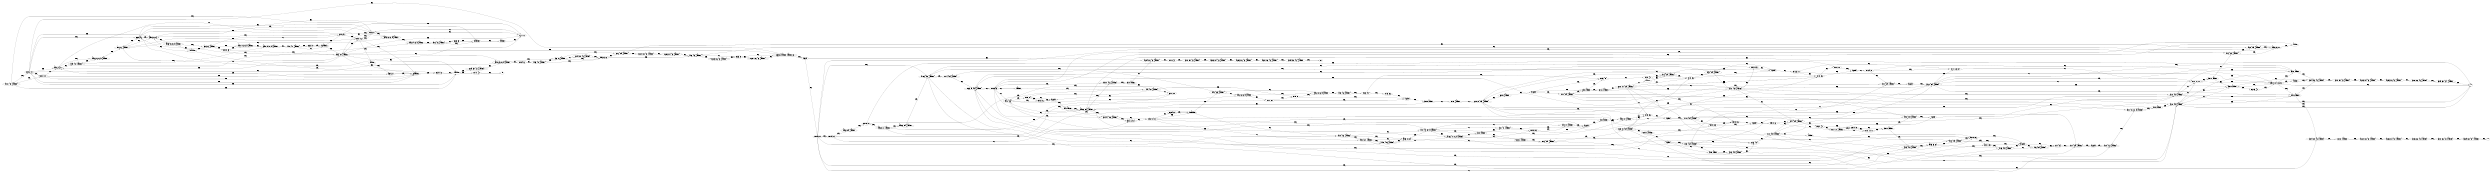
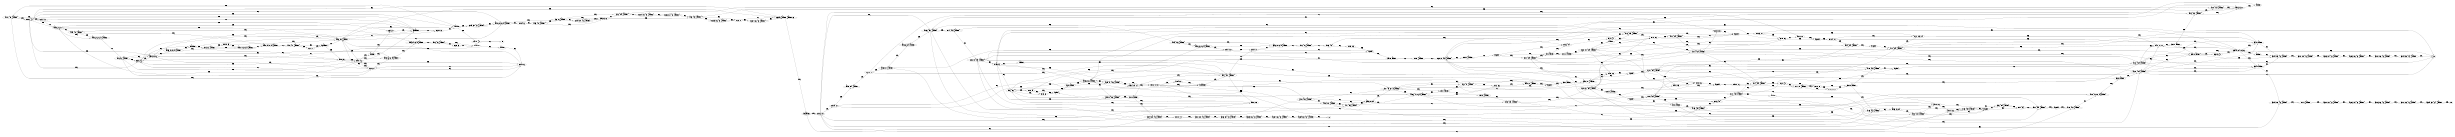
  digraph {
    rankdir=LR
    n1 [label="ldr x11 , [ x0 , # address ]"]
    n2 [label="mov x8 , # 0"]
    n3 [label="mov x7 , x11"]
    n4 [label="b.le address"]
    n5 [label="mov x6 , x7"]
    n6 [label="add x6 , x8 , x7"]
    n7 [label="cmp x8 , x6"]
    n8 [label="add x6 , x8 , x8 , lsl # address"]
    n9 [label="ccmn x8 , # address , # address , eq"]
    n10 [label="add x5 , x8 , x6"]
    n11 [label="b.ge address"]
    n12 [label="cmp x8 , x7"]
    n13 [label="mov w0 , # 0"]
    n14 [label="stp x29 , x30 , [ sp , #- address ]!"]
    n15 [label="ldr x9 , [ x0 , # address ]"]
    n16 [label="add x6 , x6 , x6 , lsr # address"]
    n17 [label="b.lt address"]
    n18 [label="mov x29 , sp"]
    n19 [label="lsl x6 , x6 , # address"]
-   n20 [label="b.eq cbz"]
+   n20 [label="b.eq address"]
    n21 [label="add x5 , x5 , x5 , lsr # address"]
    n22 [label="cmp x11 , x8"]
    n23 [label="add x5 , x6 , x6 , lsl # address"]
    n24 [label="mov x10 , x6"]
    n25 [label="mov x7 , x6"]
    n26 [label="add x8 , x10 , # address"]
    n27 [label=ret]
    n28 [label="add x5 , x9 , x5 , lsl # address"]
    n29 [label="add x7 , x9 , x7 , lsl # address"]
    n30 [label="asr x6 , x6 , # address"]
    n31 [label="ldr x5 , [ x5 , # address ]"]
    n32 [label="ldr x7 , [ x7 , # address ]"]
    n33 [label="b address"]
    n34 [label="cmp x2 , x5"]
    n35 [label="b.le address"]
    n36 [label="b address"]
    n37 [label="asr x5 , x5 , # address"]
    n38 [label="ldr x5 , [ x0 , # address ]"]
    n39 [label="add x5 , x5 , x6"]
    n40 [label="stp x19 , x20 , [ sp , # address ]"]
    n41 [label="str x6 , [ x29 , # address ]"]
    n42 [label="ldr x6 , [ x5 , # address ]"]
    n43 [label="stp x21 , x22 , [ sp , # address ]"]
    n44 [label="ldr x0 , [ x29 , # address ]"]
    n45 [label="stp x25 , x26 , [ sp , # address ]"]
    n46 [label="cmp x6 , x2"]
    n47 [label="mov x28 , x5"]
    n48 [label="ldr x6 , [ x28 ]"]
    n49 [label="add x28 , x28 , # address"]
    n50 [label="ldp x0 , x4 , [ x28 , # address ]"]
    n51 [label="ldurb w0 , [ x28 , #- address ]"]
    n52 [label="b address"]
    n53 [label="stp x23 , x24 , [ sp , # address ]"]
    n54 [label="add x5 , x5 , x0"]
    n55 [label="stp x27 , x28 , [ sp , # address ]"]
    n56 [label="ldp x19 , x20 , [ sp , # address ]"]
    n57 [label="mov x22 , x0"]
    n58 [label="mov w0 , # 0"]
    n59 [label="mov x19 , x2"]
    n60 [label="ldr x25 , [ x22 , # address ]"]
    n61 [label="ldr x0 , [ x22 , # address ]"]
    n62 [label="ldr x5 , [ x22 , # address ]"]
    n63 [label="ldr x0 , [ x22 , # address ]"]
    n64 [label="ldr x5 , [ x22 , # address ]"]
    n65 [label="ldp x21 , x22 , [ sp , # address ]"]
    n66 [label="add x0 , x29 , # address"]
    n67 [label="add x4 , x19 , x4"]
    n68 [label="b.ne address"]
    n69 [label="str w4 , [ x29 , # address ]"]
    n70 [label="ldr x2 , [ x25 , # address ]"]
    n71 [label="ldr x1 , [ x25 , # address ]"]
    n72 [label="mov x1 , x25"]
    n73 [label="mov x0 , x25"]
    n74 [label="lsl x24 , x27 , # address"]
    n75 [label="ldr x7 , [ x0 , x27 , lsl # address ]"]
    n76 [label="add x5 , x0 , x24"]
    n77 [label="add x5 , x5 , x24"]
    n78 [label="ldr x0 , [ x0 , x27 , lsl # address ]"]
    n79 [label="mov x10 , x5"]
    n80 [label="add x7 , x5 , x5 , lsl # address"]
    n81 [label="mov x6 , x5"]
    n82 [label="ldp x23 , x24 , [ sp , # address ]"]
    n83 [label="ldp x25 , x26 , [ sp , # address ]"]
    n84 [label="ldp x27 , x28 , [ sp , # address ]"]
    n85 [label="ldp x29 , x30 , [ sp ] , # address"]
    n86 [label=ret]
    n87 [label="mov x21 , x1"]
    n88 [label="sub x27 , x4 , x0"]
    n89 [label="add x20 , x1 , # address"]
    n90 [label="ldr x7 , [ x21 , # address ]"]
    n91 [label="mov x0 , x21"]
    n92 [label="add x26 , x29 , # address"]
    n93 [label="mov x1 , x20"]
    n94 [label="mov x1 , x20"]
    n95 [label="mov x0 , x7"]
    n96 [label="mov x0 , x7"]
    n97 [label="bl symbol"]
    n98 [label="bl symbol"]
    n99 [label="bl symbol"]
    n100 [label="stp x3 , x0 , [ x29 , # address ]"]
    n101 [label="ldr w3 , [ x29 , # address ]"]
    n102 [label="add x6 , x6 , x6 , lsl # address"]
    n103 [label="add x6 , x2 , x6 , lsl # address"]
    n104 [label="ldr x23 , [ x1 , x6 , lsl # address ]"]
    n105 [label="str x5 , [ x29 , # address ]"]
    n106 [label="bl symbol"]
    n107 [label="bl symbol"]
    n108 [label="ldr x0 , [ x29 , # address ]"]
    n109 [label="ldr x2 , [ x29 , # address ]"]
    n110 [label="mov x1 , x26"]
    n111 [label="mov x2 , x26"]
    n112 [label="str w0 , [ x29 , # address ]"]
    n113 [label="mov x2 , x6"]
    n114 [label="cbz w0 , address"]
    n115 [label="cmp x2 , x7"]
    n116 [label="b.gt address"]
    n117 [label="cbz x0 , address"]
    n118 [label="cbz x7 , address"]
    n119 [label="mov x2 , x23"]
    n120 [label="str x23 , [ x0 ]"]
    n121 [label="mov x1 , x23"]
-   n122 [label="cmp x19 , x27"]
+   n122 [label="lsr x19 , x27"]
    n123 [label="ldr x0 , [ x7 , # address ]"]
    n124 [label="add x1 , x7 , # address"]
    n125 [label="add x1 , x7 , # address"]
    n126 [label="cbnz x0 , address"]
    n127 [label="str x5 , [ x29 , # address ]"]
    n128 [label="ldr x2 , [ x6 , # address ]"]
    n129 [label="stp x0 , x0 , [ x29 , # address ]"]
    n130 [label="ldr x5 , [ x29 , # address ]"]
    n131 [label="mov x0 , # address"]
    n132 [label="bl symbol"]
    n133 [label="mov x0 , x26"]
    n134 [label="bl symbol"]
    n135 [label="str wzr , [ x29 , # address ]"]
    n136 [label="mov x0 , x26"]
    n137 [label="bl symbol"]
    n138 [label="cbz x0 , address"]
    n139 [label="cbnz x0 , address"]
    n140 [label="ldr x23 , [ x2 ]"]
    n141 [label="mov x2 , x23"]
    n142 [label="str x23 , [ x0 ]"]
    n143 [label="mov w0 , # 0"]
    n144 [label="mov x0 , # address"]
    n145 [label="stp x0 , x0 , [ x29 , # address ]"]
    n146 [label="mov x1 , x26"]
    n147 [label="mov x0 , # address"]
    n148 [label="mov x0 , # address"]
    n149 [label="bl symbol"]
    n150 [label="str x0 , [ x29 , # address ]"]
    n151 [label="cbz x0 , address"]
    n152 [label="ldr x0 , [ x29 , # address ]"]
    n153 [label="ldr x0 , [ x29 , # address ]"]
    n154 [label="ldr x0 , [ x29 , # address ]"]
    n155 [label="ldp x19 , x20 , [ sp , # address ]"]
    n156 [label="bl symbol"]
    n157 [label="bl symbol"]
    n158 [label="bl symbol"]
    n159 [label="mov w0 , # address"]
    n160 [label="ldp x21 , x22 , [ sp , # address ]"]
    n161 [label="ldr x5 , [ x29 , # address ]"]
    n162 [label="str w0 , [ x29 , # address ]"]
    n163 [label="bl symbol"]
    n164 [label="str x0 , [ x29 , # address ]"]
    n165 [label="cbz x0 , address"]
    n166 [label="mov w0 , # address"]
    n167 [label="stp xzr , xzr , [ x29 , # address ]"]
    n168 [label="b address"]
    n169 [label="ldr w1 , [ x29 , # address ]"]
    n170 [label="ldr w0 , [ x29 , # address ]"]
    n171 [label="ldr w0 , [ x29 , # address ]"]
    n172 [label="ldr w0 , [ x29 , # address ]"]
    n173 [label="ldp x23 , x24 , [ sp , # address ]"]
    n174 [label="ldp x25 , x26 , [ sp , # address ]"]
    n175 [label="ldp x27 , x28 , [ sp , # address ]"]
    n176 [label="ldp x29 , x30 , [ sp ] , # address"]
    n177 [label=ret]
    n178 [label="b address"]
    n179 [label="cmp w1 , # 0"]
    n180 [label="cbnz w0 , address"]
    n181 [label="orr w1 , w1 , w0"]
    n182 [label="cbnz w0 , address"]
    n183 [label="cbz w0 , address"]
    n184 [label=ret]
    n185 [label="orr w1 , w23 , w24"]
    n186 [label="str x0 , [ x5 ]"]
    n187 [label="uxtb w0 , w6"]
    n188 [label="eor w1 , w0 , # address"]
    n189 [label="cset w0 , ne"]
    n190 [label="orr w0 , w0 , w1"]
    n191 [label="cbnz w0 , address"]
    n192 [label="mov w23 , w0"]
    n193 [label="ldp x19 , x20 , [ sp , # address ]"]
    n194 [label="cbnz w1 , address"]
    n195 [label="cmp w23 , # 0"]
    n196 [label="ldp x21 , x22 , [ sp , # address ]"]
    n197 [label="ldp x23 , x24 , [ sp , # address ]"]
    n198 [label="csel w0 , w24 , w23 , eq"]
    n199 [label="b address"]
    n200 [label="mov w24 , w0"]
    n201 [label="b address"]
    n202 [label="ldp x25 , x26 , [ sp , # address ]"]
    n203 [label="ldp x27 , x28 , [ sp , # address ]"]
    n204 [label="ldp x29 , x30 , [ sp ] , # address"]
    n1 -> n2 [label=CFG]
    n1 -> n3 [label=DFG]
    n1 -> n4 [label=DFG]
    n1 -> n5 [label=DFG]
    n2 -> n3 [label=CFG]
    n2 -> n4 [label=DFG]
    n2 -> n6 [label=DFG]
    n2 -> n7 [label=DFG]
    n2 -> n8 [label=DFG]
    n2 -> n9 [label=DFG]
    n2 -> n10 [label=DFG]
    n2 -> n11 [label=DFG]
    n3 -> n6 [label=DFG]
    n3 -> n11 [label=DFG]
    n3 -> n12 [label=CFG]
    n4 -> n13 [label=CFG]
    n4 -> n14 [label=CFG]
    n5 -> n7 [label=DFG]
    n5 -> n10 [label=DFG]
    n5 -> n23 [label=DFG]
    n5 -> n24 [label=DFG]
    n5 -> n25 [label=DFG]
    n5 -> n26 [label=CFG]
    n6 -> n15 [label=CFG]
    n6 -> n16 [label=DFG]
    n7 -> n10 [label=CFG]
    n7 -> n17 [label=DFG]
    n8 -> n18 [label=CFG]
    n8 -> n19 [label=DFG]
    n9 -> n20 [label=DFG]
    n10 -> n21 [label=DFG]
    n11 -> n6 [label=CFG]
    n11 -> n22 [label=CFG]
    n12 -> n11 [label=CFG]
    n13 -> n27 [label=CFG]
    n14 -> n8 [label=CFG]
    n15 -> n16 [label=CFG]
    n15 -> n28 [label=DFG]
    n15 -> n29 [label=DFG]
    n16 -> n30 [label=DFG]
    n17 -> n22 [label=CFG]
    n17 -> n37 [label=CFG]
    n18 -> n38 [label=CFG]
    n19 -> n39 [label=DFG]
    n19 -> n40 [label=CFG]
    n19 -> n41 [label=DFG]
    n20 -> n56 [label=CFG]
    n20 -> n57 [label=CFG]
    n21 -> n17 [label=CFG]
    n21 -> n37 [label=DFG]
    n22 -> n4 [label=CFG]
    n23 -> n28 [label=DFG]
    n24 -> n5 [label=CFG]
    n24 -> n26 [label=DFG]
    n25 -> n5 [label=DFG]
    n25 -> n6 [label=DFG]
    n25 -> n11 [label=DFG]
    n25 -> n33 [label=CFG]
    n26 -> n4 [label=DFG]
    n26 -> n6 [label=DFG]
    n26 -> n7 [label=DFG]
    n26 -> n8 [label=DFG]
    n26 -> n9 [label=DFG]
    n26 -> n10 [label=DFG]
    n26 -> n11 [label=DFG]
    n26 -> n25 [label=CFG]
    n28 -> n31 [label=DFG]
    n29 -> n32 [label=DFG]
    n30 -> n7 [label=DFG]
    n30 -> n10 [label=DFG]
    n30 -> n23 [label=DFG]
    n30 -> n24 [label=DFG]
    n30 -> n25 [label=DFG]
    n31 -> n34 [label=CFG]
    n31 -> n35 [label=DFG]
    n32 -> n115 [label=CFG]
    n32 -> n116 [label=DFG]
    n33 -> n12 [label=CFG]
    n34 -> n35 [label=CFG]
    n35 -> n7 [label=CFG]
    n35 -> n36 [label=CFG]
    n36 -> n24 [label=CFG]
    n37 -> n79 [label=DFG]
    n37 -> n80 [label=DFG]
    n37 -> n81 [label=DFG]
    n38 -> n19 [label=CFG]
    n38 -> n39 [label=DFG]
    n39 -> n41 [label=CFG]
    n39 -> n42 [label=DFG]
    n40 -> n39 [label=CFG]
    n41 -> n43 [label=CFG]
    n41 -> n44 [label=DFG]
    n42 -> n45 [label=CFG]
    n42 -> n46 [label=DFG]
    n43 -> n53 [label=CFG]
    n44 -> n54 [label=DFG]
    n45 -> n46 [label=CFG]
    n46 -> n9 [label=DFG]
    n46 -> n55 [label=CFG]
    n47 -> n48 [label=DFG]
    n47 -> n49 [label=DFG]
    n47 -> n50 [label=DFG]
    n47 -> n51 [label=DFG]
    n47 -> n52 [label=CFG]
    n48 -> n95 [label=CFG]
    n48 -> n102 [label=DFG]
    n48 -> n104 [label=DFG]
    n48 -> n113 [label=DFG]
    n49 -> n48 [label=DFG]
    n49 -> n50 [label=DFG]
    n49 -> n51 [label=DFG]
    n50 -> n67 [label=DFG]
    n50 -> n88 [label=DFG]
    n51 -> n114 [label=DFG]
    n52 -> n90 [label=CFG]
    n53 -> n42 [label=CFG]
    n54 -> n42 [label=DFG]
    n54 -> n47 [label=DFG]
    n54 -> n201 [label=CFG]
    n55 -> n9 [label=CFG]
    n56 -> n58 [label=CFG]
    n57 -> n59 [label=CFG]
    n57 -> n60 [label=DFG]
    n57 -> n61 [label=DFG]
    n57 -> n62 [label=DFG]
    n57 -> n63 [label=DFG]
    n57 -> n64 [label=DFG]
    n58 -> n65 [label=CFG]
    n59 -> n66 [label=CFG]
    n59 -> n67 [label=DFG]
    n59 -> n68 [label=DFG]
    n60 -> n69 [label=CFG]
    n60 -> n70 [label=DFG]
    n60 -> n71 [label=DFG]
    n60 -> n72 [label=DFG]
    n60 -> n73 [label=DFG]
    n61 -> n74 [label=CFG]
    n61 -> n75 [label=DFG]
    n61 -> n76 [label=DFG]
    n62 -> n77 [label=DFG]
    n63 -> n78 [label=DFG]
    n64 -> n44 [label=CFG]
    n64 -> n54 [label=DFG]
    n65 -> n82 [label=CFG]
    n66 -> n87 [label=CFG]
    n67 -> n88 [label=DFG]
    n68 -> n61 [label=CFG]
-   n68 -> n70 [label=CFG]
+   n68 -> n90 [label=CFG]
    n69 -> n100 [label=CFG]
    n69 -> n101 [label=DFG]
    n70 -> n102 [label=CFG]
    n70 -> n103 [label=DFG]
    n71 -> n76 [label=CFG]
    n71 -> n104 [label=DFG]
    n72 -> n105 [label=CFG]
    n72 -> n106 [label=DFG]
    n73 -> n107 [label=DFG]
    n74 -> n71 [label=CFG]
    n74 -> n76 [label=DFG]
    n74 -> n77 [label=DFG]
    n75 -> n104 [label=CFG]
    n75 -> n118 [label=DFG]
    n75 -> n123 [label=DFG]
    n75 -> n124 [label=DFG]
    n75 -> n125 [label=DFG]
    n76 -> n75 [label=CFG]
    n76 -> n127 [label=DFG]
    n77 -> n105 [label=DFG]
    n77 -> n108 [label=CFG]
    n78 -> n126 [label=DFG]
    n79 -> n26 [label=DFG]
    n79 -> n80 [label=CFG]
    n80 -> n29 [label=DFG]
    n81 -> n7 [label=DFG]
    n81 -> n10 [label=DFG]
    n81 -> n23 [label=DFG]
    n81 -> n24 [label=DFG]
    n81 -> n25 [label=DFG]
    n82 -> n83 [label=CFG]
    n83 -> n84 [label=CFG]
    n84 -> n85 [label=CFG]
    n85 -> n86 [label=CFG]
    n87 -> n89 [label=CFG]
    n87 -> n90 [label=DFG]
    n87 -> n91 [label=DFG]
    n88 -> n68 [label=DFG]
    n88 -> n74 [label=DFG]
    n88 -> n75 [label=DFG]
    n88 -> n78 [label=DFG]
    n88 -> n122 [label=CFG]
    n89 -> n92 [label=CFG]
    n89 -> n93 [label=DFG]
    n89 -> n94 [label=DFG]
    n90 -> n93 [label=CFG]
    n90 -> n95 [label=DFG]
    n90 -> n96 [label=DFG]
    n91 -> n97 [label=DFG]
    n92 -> n60 [label=CFG]
    n93 -> n48 [label=CFG]
    n93 -> n98 [label=DFG]
    n94 -> n96 [label=CFG]
    n94 -> n99 [label=DFG]
    n95 -> n98 [label=DFG]
    n95 -> n113 [label=CFG]
    n96 -> n99 [label=DFG]
    n96 -> n103 [label=CFG]
    n97 -> n200 [label=DFG]
    n98 -> n117 [label=DFG]
    n99 -> n139 [label=DFG]
    n100 -> n47 [label=CFG]
    n100 -> n108 [label=DFG]
    n100 -> n109 [label=DFG]
    n101 -> n107 [label=DFG]
    n101 -> n110 [label=CFG]
    n102 -> n94 [label=CFG]
    n102 -> n103 [label=DFG]
    n103 -> n128 [label=DFG]
    n104 -> n118 [label=CFG]
    n104 -> n119 [label=DFG]
    n104 -> n120 [label=DFG]
    n104 -> n121 [label=DFG]
    n105 -> n106 [label=CFG]
    n105 -> n161 [label=DFG]
    n106 -> n161 [label=CFG]
    n106 -> n186 [label=DFG]
    n107 -> n192 [label=DFG]
    n108 -> n106 [label=DFG]
    n108 -> n111 [label=CFG]
    n109 -> n107 [label=DFG]
    n109 -> n112 [label=CFG]
    n110 -> n107 [label=DFG]
    n110 -> n109 [label=CFG]
    n111 -> n72 [label=CFG]
    n111 -> n106 [label=DFG]
    n112 -> n73 [label=CFG]
    n112 -> n100 [label=DFG]
    n112 -> n169 [label=DFG]
    n112 -> n170 [label=DFG]
    n112 -> n171 [label=DFG]
    n112 -> n172 [label=DFG]
    n113 -> n98 [label=DFG]
    n114 -> n56 [label=CFG]
    n114 -> n90 [label=CFG]
    n115 -> n116 [label=CFG]
    n116 -> n26 [label=CFG]
    n116 -> n81 [label=CFG]
    n117 -> n49 [label=CFG]
    n117 -> n50 [label=CFG]
    n118 -> n123 [label=CFG]
    n118 -> n131 [label=CFG]
    n119 -> n124 [label=CFG]
    n119 -> n132 [label=DFG]
    n120 -> n135 [label=CFG]
    n121 -> n136 [label=CFG]
    n121 -> n137 [label=DFG]
    n122 -> n68 [label=CFG]
    n123 -> n119 [label=CFG]
    n123 -> n132 [label=DFG]
    n124 -> n132 [label=DFG]
    n125 -> n133 [label=CFG]
    n125 -> n134 [label=DFG]
    n126 -> n49 [label=CFG]
    n126 -> n170 [label=CFG]
    n127 -> n129 [label=CFG]
    n127 -> n130 [label=DFG]
    n128 -> n140 [label=DFG]
    n129 -> n110 [label=DFG]
    n129 -> n111 [label=DFG]
    n129 -> n133 [label=DFG]
    n129 -> n136 [label=DFG]
    n129 -> n146 [label=DFG]
    n129 -> n148 [label=CFG]
    n130 -> n105 [label=DFG]
    n130 -> n120 [label=CFG]
    n131 -> n127 [label=CFG]
    n132 -> n138 [label=DFG]
    n133 -> n134 [label=DFG]
    n134 -> n162 [label=DFG]
    n135 -> n100 [label=DFG]
    n135 -> n169 [label=DFG]
    n135 -> n170 [label=DFG]
    n135 -> n171 [label=DFG]
    n135 -> n172 [label=DFG]
    n135 -> n178 [label=CFG]
    n136 -> n137 [label=DFG]
    n137 -> n187 [label=DFG]
    n138 -> n49 [label=CFG]
    n138 -> n125 [label=CFG]
    n139 -> n49 [label=CFG]
    n139 -> n144 [label=CFG]
    n140 -> n141 [label=DFG]
    n140 -> n142 [label=DFG]
    n141 -> n99 [label=DFG]
    n142 -> n143 [label=CFG]
    n143 -> n101 [label=CFG]
    n143 -> n112 [label=DFG]
    n144 -> n145 [label=CFG]
    n145 -> n110 [label=DFG]
    n145 -> n111 [label=DFG]
    n145 -> n133 [label=DFG]
    n145 -> n136 [label=DFG]
    n145 -> n146 [label=DFG]
    n145 -> n147 [label=CFG]
    n146 -> n91 [label=CFG]
    n146 -> n97 [label=DFG]
    n147 -> n163 [label=CFG]
    n148 -> n149 [label=CFG]
    n149 -> n120 [label=DFG]
    n149 -> n150 [label=DFG]
    n149 -> n151 [label=DFG]
    n150 -> n151 [label=CFG]
    n150 -> n152 [label=DFG]
    n150 -> n153 [label=DFG]
    n150 -> n154 [label=DFG]
    n151 -> n130 [label=CFG]
    n151 -> n155 [label=CFG]
    n152 -> n156 [label=DFG]
    n153 -> n157 [label=DFG]
    n154 -> n158 [label=DFG]
    n155 -> n159 [label=CFG]
    n156 -> n171 [label=CFG]
    n157 -> n63 [label=CFG]
    n158 -> n172 [label=CFG]
    n159 -> n160 [label=CFG]
    n160 -> n173 [label=CFG]
    n161 -> n186 [label=DFG]
    n162 -> n100 [label=DFG]
    n162 -> n121 [label=CFG]
    n162 -> n169 [label=DFG]
    n162 -> n170 [label=DFG]
    n162 -> n171 [label=DFG]
    n162 -> n172 [label=DFG]
    n163 -> n142 [label=DFG]
    n163 -> n164 [label=DFG]
    n163 -> n165 [label=DFG]
    n164 -> n152 [label=DFG]
    n164 -> n153 [label=DFG]
    n164 -> n154 [label=DFG]
    n164 -> n165 [label=CFG]
    n165 -> n142 [label=CFG]
    n165 -> n166 [label=CFG]
    n166 -> n112 [label=DFG]
    n166 -> n167 [label=CFG]
    n167 -> n110 [label=DFG]
    n167 -> n111 [label=DFG]
    n167 -> n133 [label=DFG]
    n167 -> n136 [label=DFG]
    n167 -> n146 [label=DFG]
    n167 -> n168 [label=CFG]
    n168 -> n101 [label=CFG]
    n169 -> n179 [label=DFG]
    n170 -> n180 [label=DFG]
    n170 -> n181 [label=DFG]
    n170 -> n182 [label=DFG]
    n170 -> n183 [label=DFG]
    n170 -> n184 [label=DFG]
    n171 -> n180 [label=DFG]
    n171 -> n181 [label=DFG]
    n171 -> n182 [label=DFG]
    n171 -> n183 [label=DFG]
    n171 -> n184 [label=DFG]
    n172 -> n180 [label=DFG]
    n172 -> n181 [label=DFG]
    n172 -> n182 [label=DFG]
    n172 -> n183 [label=DFG]
    n172 -> n184 [label=DFG]
    n172 -> n185 [label=CFG]
    n173 -> n174 [label=CFG]
    n174 -> n175 [label=CFG]
    n175 -> n176 [label=CFG]
    n176 -> n177 [label=CFG]
    n178 -> n108 [label=CFG]
    n179 -> n188 [label=CFG]
    n179 -> n189 [label=DFG]
    n180 -> n155 [label=CFG]
    n180 -> n193 [label=CFG]
    n181 -> n194 [label=DFG]
    n182 -> n193 [label=CFG]
    n182 -> n195 [label=CFG]
    n183 -> n49 [label=CFG]
    n183 -> n193 [label=CFG]
    n185 -> n181 [label=DFG]
    n186 -> n153 [label=CFG]
    n187 -> n169 [label=CFG]
    n187 -> n188 [label=DFG]
    n188 -> n156 [label=DFG]
    n188 -> n189 [label=CFG]
    n188 -> n190 [label=DFG]
    n189 -> n190 [label=DFG]
    n189 -> n191 [label=DFG]
    n190 -> n191 [label=DFG]
    n191 -> n62 [label=CFG]
    n191 -> n152 [label=CFG]
    n192 -> n146 [label=CFG]
    n192 -> n185 [label=DFG]
    n192 -> n198 [label=DFG]
    n193 -> n196 [label=CFG]
    n194 -> n64 [label=CFG]
    n194 -> n182 [label=CFG]
    n195 -> n198 [label=CFG]
    n196 -> n197 [label=CFG]
    n197 -> n202 [label=CFG]
    n198 -> n180 [label=DFG]
    n198 -> n181 [label=DFG]
    n198 -> n182 [label=DFG]
    n198 -> n183 [label=DFG]
    n198 -> n184 [label=DFG]
    n198 -> n199 [label=CFG]
    n199 -> n193 [label=CFG]
    n200 -> n154 [label=CFG]
    n200 -> n185 [label=DFG]
    n200 -> n198 [label=DFG]
    n201 -> n47 [label=CFG]
    n202 -> n203 [label=CFG]
    n203 -> n204 [label=CFG]
    n204 -> n184 [label=CFG]
  }
